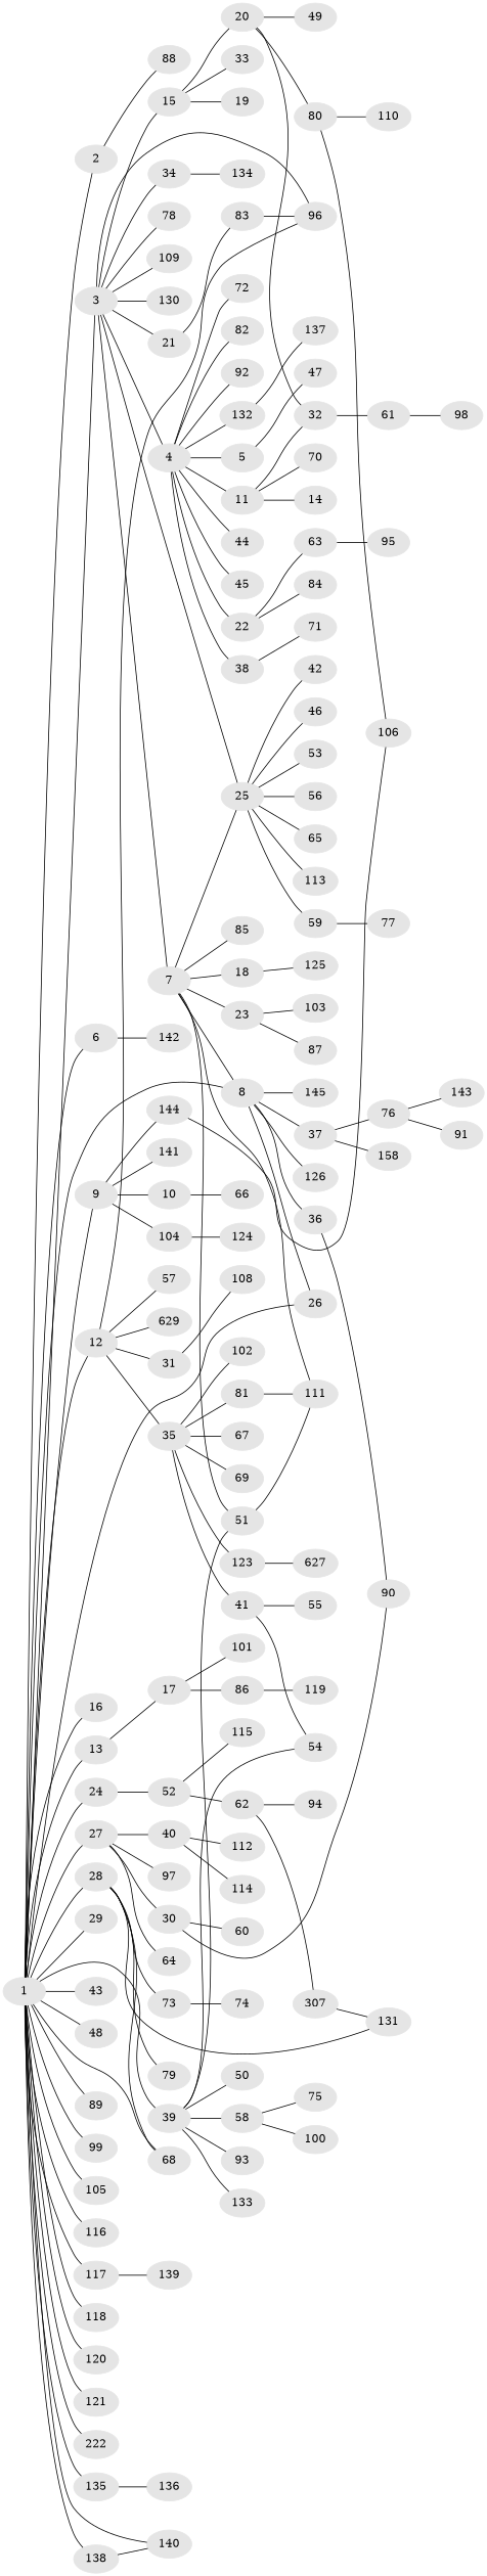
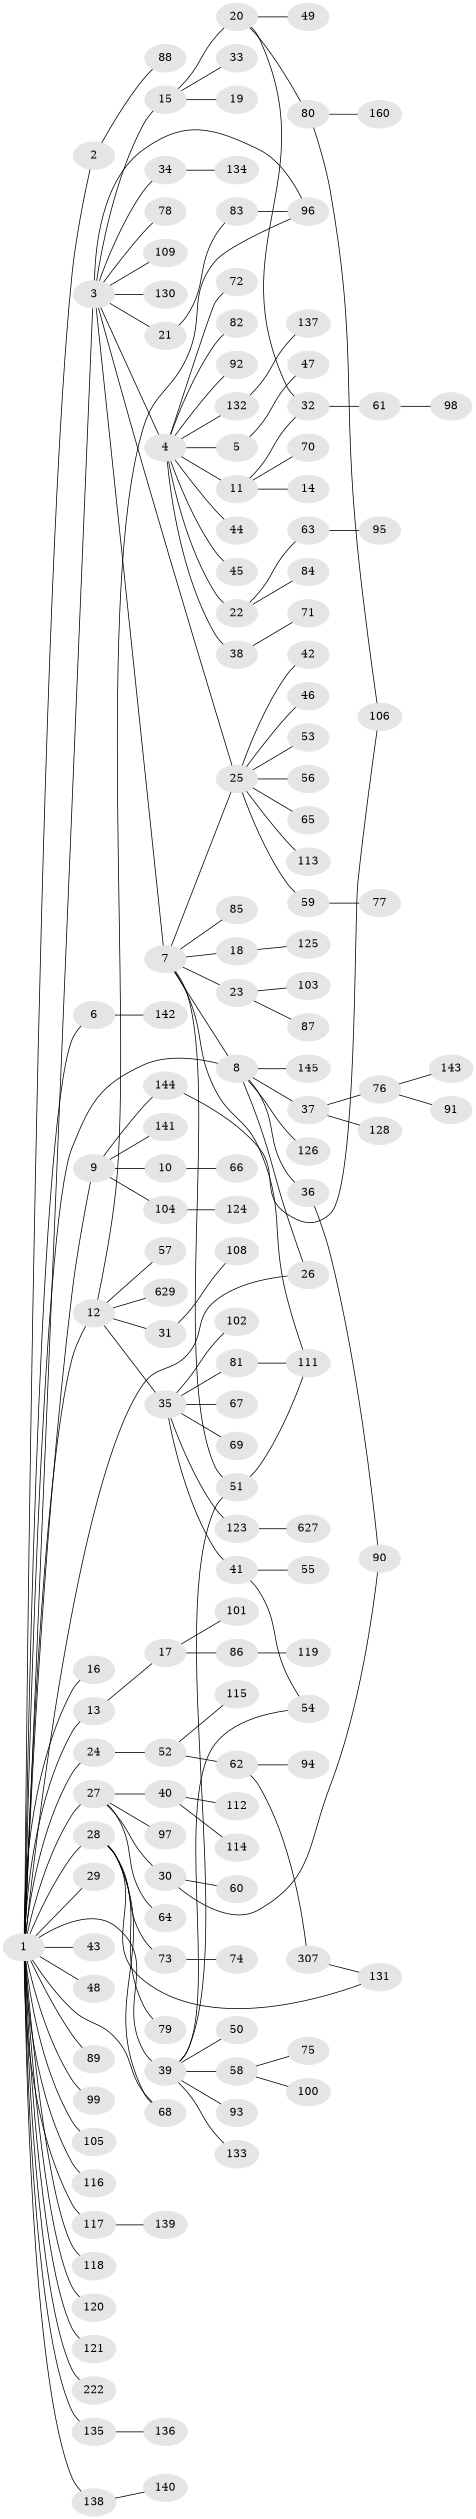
  graph {
    rankdir=LR
    node [color=gray90 style=filled]
    1
    2
    3
    6
    8
    9
    12
    13
    16
    24
    26
    27
    28
    29
    39
    43
    48
    68
    89
    99
    105
    116
    117
    118
    120
    121
    n27 [label=222]
    135
    138
    140
    88
    4
    7
    15
    21
    25
    34
    78
    96
    109
    130
    142
    36
    37
    126
    145
    10
    104
    141
    144
    31
    35
    57
    n54 [label=629]
    17
    52
    30
    40
    64
    97
    73
    79
    131
    51
    50
    54
    58
    93
    133
    139
    136
    5
    11
    22
    38
    44
    45
    72
    82
    92
    132
    18
    23
    85
    111
    19
    20
    33
    83
    42
    46
    53
    56
    59
    65
    113
    134
    47
    14
    32
    70
    63
    84
    71
    137
    125
    87
    103
    90
    76
-   128 [label=158]
+   128
    66
    124
    106
    61
    108
    41
    67
    69
    81
    102
    123
    86
    101
    49
    80
    119
-   110
+   110 [label=160]
    95
    62
    115
    77
    60
    112
    114
    74
    98
    55
    n139 [label=627]
    91
    143
    75
    100
    94
    n145 [label=307]
    1 -- 2
    1 -- 3
    1 -- 6
    1 -- 8
    1 -- 9
    1 -- 12
    1 -- 13
    1 -- 16
    1 -- 24
    1 -- 26
    1 -- 27
    1 -- 28
    1 -- 29
    1 -- 39
    1 -- 43
    1 -- 48
    1 -- 68
    1 -- 89
    1 -- 99
    1 -- 105
    1 -- 116
    1 -- 117
    1 -- 118
    1 -- 120
    1 -- 121
    1 -- n27
    1 -- 135
    1 -- 138
-   1 -- 140
    2 -- 88
    3 -- 4
    3 -- 7
    3 -- 15
    3 -- 21
    3 -- 25
    3 -- 34
    3 -- 78
    3 -- 96
    3 -- 109
    3 -- 130
    6 -- 142
    8 -- 26
    8 -- 36
    8 -- 37
    8 -- 126
    8 -- 145
    9 -- 10
    9 -- 104
    9 -- 141
    9 -- 144
    12 -- 96
    12 -- 31
    12 -- 35
    12 -- 57
    12 -- n54
    13 -- 17
    24 -- 52
    27 -- 30
    27 -- 40
    27 -- 64
    27 -- 97
    28 -- 68
    28 -- 73
    28 -- 79
    28 -- 131
    39 -- 51
    39 -- 50
    39 -- 54
    39 -- 58
    39 -- 93
    39 -- 133
    117 -- 139
    135 -- 136
    138 -- 140
    4 -- 5
    4 -- 11
    4 -- 22
    4 -- 38
    4 -- 44
    4 -- 45
    4 -- 72
    4 -- 82
    4 -- 92
    4 -- 132
    7 -- 8
    7 -- 25
    7 -- 51
    7 -- 18
    7 -- 23
    7 -- 85
    7 -- 111
    15 -- 19
    15 -- 20
    15 -- 33
    21 -- 83
    25 -- 42
    25 -- 46
    25 -- 53
    25 -- 56
    25 -- 59
    25 -- 65
    25 -- 113
    34 -- 134
    36 -- 90
    37 -- 76
    37 -- 128
    10 -- 66
    104 -- 124
    144 -- 106
    31 -- 108
    35 -- 41
    35 -- 67
    35 -- 69
    35 -- 81
    35 -- 102
    35 -- 123
    17 -- 86
    17 -- 101
    52 -- 62
    52 -- 115
    30 -- 90
    30 -- 60
    40 -- 112
    40 -- 114
    73 -- 74
    51 -- 111
    58 -- 75
    58 -- 100
    5 -- 47
    11 -- 14
    11 -- 32
    11 -- 70
    22 -- 63
    22 -- 84
    38 -- 71
    132 -- 137
    18 -- 125
    23 -- 87
    23 -- 103
    20 -- 32
    20 -- 49
    20 -- 80
    83 -- 96
    59 -- 77
    32 -- 61
    63 -- 95
    76 -- 91
    76 -- 143
    61 -- 98
    41 -- 54
    41 -- 55
    81 -- 111
    123 -- n139
    86 -- 119
    80 -- 106
    80 -- 110
    62 -- 94
    62 -- n145
    n145 -- 131
  }
